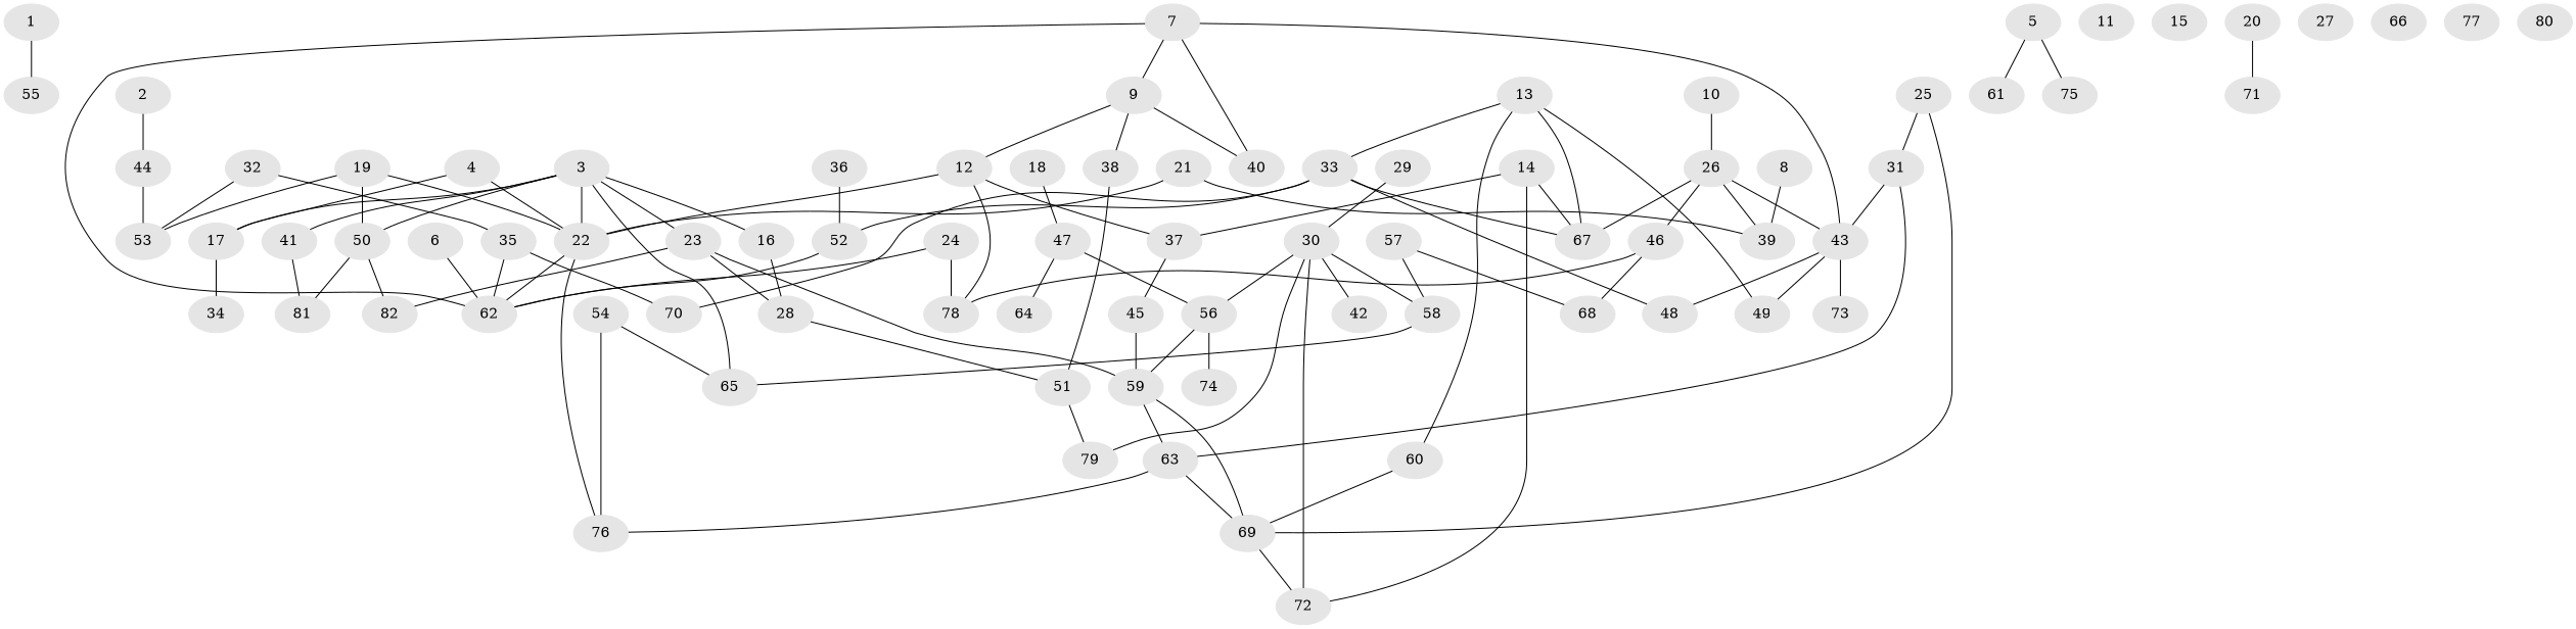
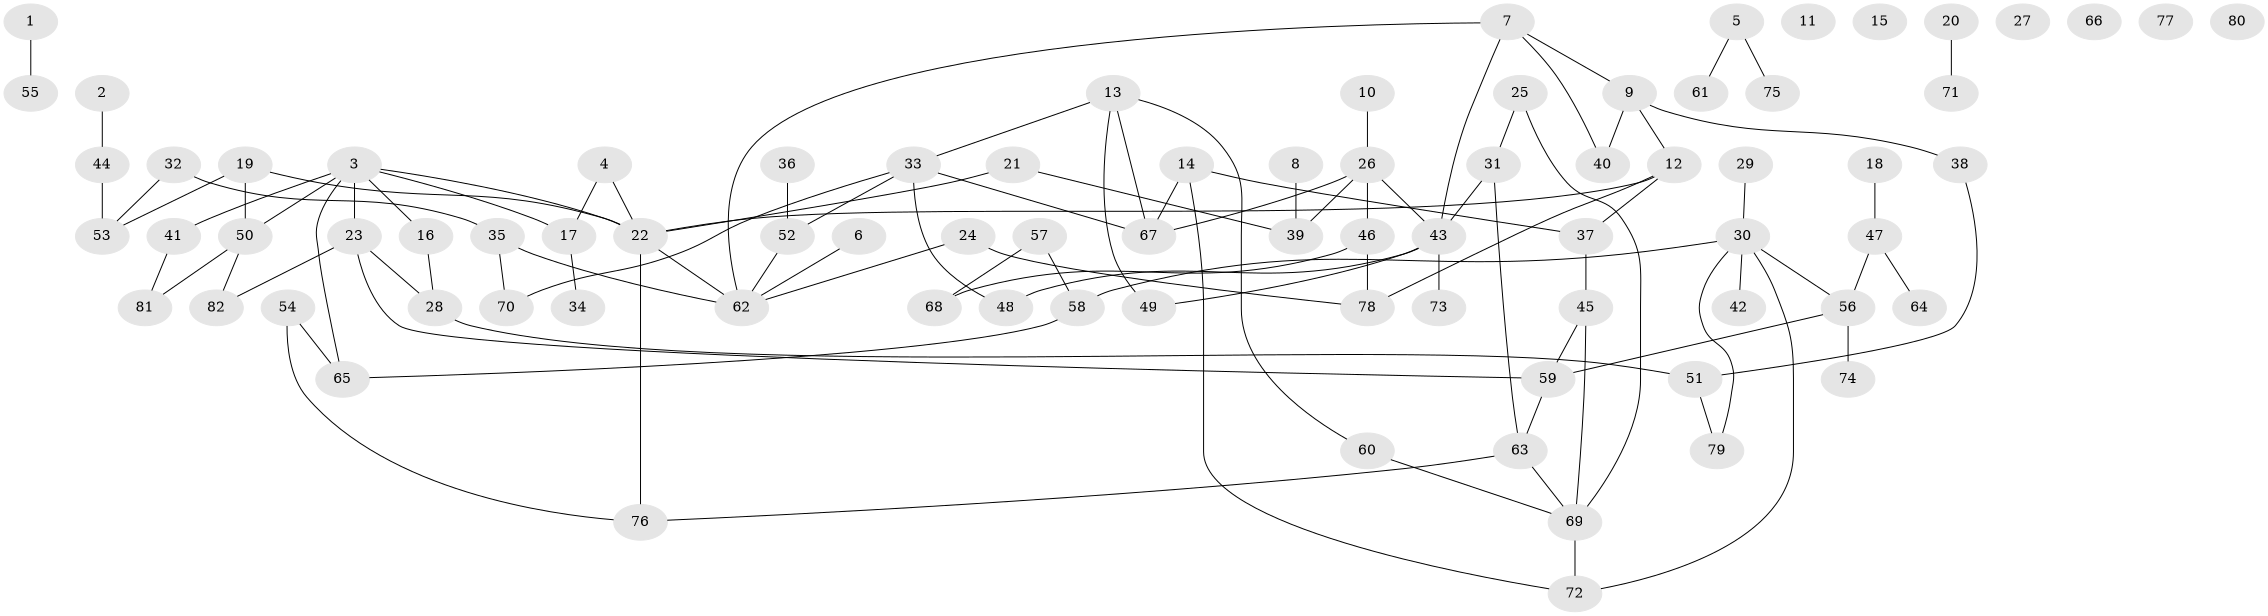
  graph {
    node [color=gray90 style=filled]
    1
    55
    2
    44
    53
    3
    16
    17
    22
    23
    41
    50
    65
    28
    34
    62
    76
    59
    82
    81
    4
    5
    61
    75
    6
    7
    9
    40
    43
    12
    38
    49
    48
    73
    8
    39
    37
    78
    51
    10
    26
    67
    46
    11
    45
    13
    33
    60
    52
    70
    69
    14
    72
    15
    18
    47
    56
    64
    19
    20
    71
    21
    63
    24
    25
    31
    68
    27
    79
    29
    30
    42
    58
    74
    32
    35
    36
    54
    57
    66
    77
    80
    1 -- 55
    2 -- 44
    44 -- 53
    3 -- 16
    3 -- 17
    3 -- 22
    3 -- 23
    3 -- 41
    3 -- 50
    3 -- 65
    16 -- 28
    17 -- 34
    22 -- 62
    22 -- 76
    23 -- 28
    23 -- 59
    23 -- 82
    41 -- 81
    50 -- 82
    50 -- 81
    28 -- 51
-   59 -- 69
+   45 -- 69
    59 -- 63
    4 -- 17
    4 -- 22
    5 -- 61
    5 -- 75
    6 -- 62
    7 -- 62
    7 -- 9
    7 -- 40
    7 -- 43
    9 -- 40
    9 -- 12
    9 -- 38
    43 -- 49
    43 -- 48
    43 -- 73
    12 -- 22
    12 -- 37
    12 -- 78
    38 -- 51
    8 -- 39
    37 -- 45
    51 -- 79
    10 -- 26
    26 -- 43
    26 -- 39
    26 -- 67
    26 -- 46
    46 -- 78
    46 -- 68
    45 -- 59
    13 -- 49
    13 -- 67
    13 -- 33
    13 -- 60
    33 -- 48
    33 -- 67
    33 -- 52
    33 -- 70
    60 -- 69
    52 -- 62
    69 -- 72
    14 -- 37
    14 -- 67
    14 -- 72
    18 -- 47
    47 -- 56
    47 -- 64
    56 -- 59
    56 -- 74
    19 -- 53
    19 -- 22
    19 -- 50
    20 -- 71
    21 -- 22
    21 -- 39
    63 -- 76
    63 -- 69
    24 -- 62
    24 -- 78
    25 -- 69
    25 -- 31
    31 -- 43
    31 -- 63
    29 -- 30
    30 -- 72
    30 -- 56
    30 -- 79
    30 -- 42
    30 -- 58
    58 -- 65
    32 -- 53
    32 -- 35
    35 -- 62
    35 -- 70
    36 -- 52
    54 -- 65
    54 -- 76
    57 -- 68
    57 -- 58
  }
